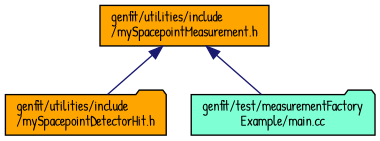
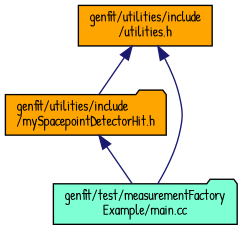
  digraph {
    fontname="Patrick Hand"
    node [color=black fillcolor=orange fontname="Patrick Hand" fontsize=10 shape=folder style=filled]
    edge [color=midnightblue dir=back fontname="Patrick Hand" fontsize=10 labelfontname=Helvetica labelfontsize=10 style=solid]
    n1 [fontcolor=black height=0.2 label="genfit/utilities/include\l/mySpacepointDetectorHit.h" width=0.4]
    n2 [fillcolor=aquamarine height=0.2 label="genfit/test/measurementFactory\lExample/main.cc" width=0.4]
-   n3 [height=0.2 label="genfit/utilities/include\l/mySpacepointMeasurement.h" shape=box width=0.4]
+   n3 [height=0.2 label="genfit/utilities/include\l/utilities.h" shape=box width=0.4]
+   n1 -> n2
    n3 -> n1
    n3 -> n2
  }
